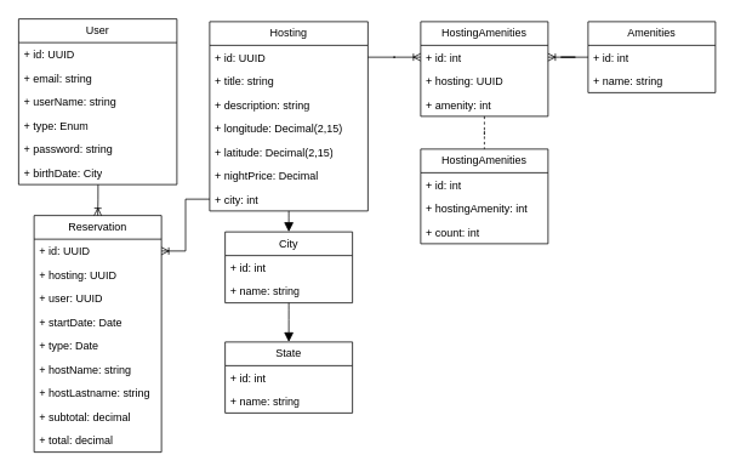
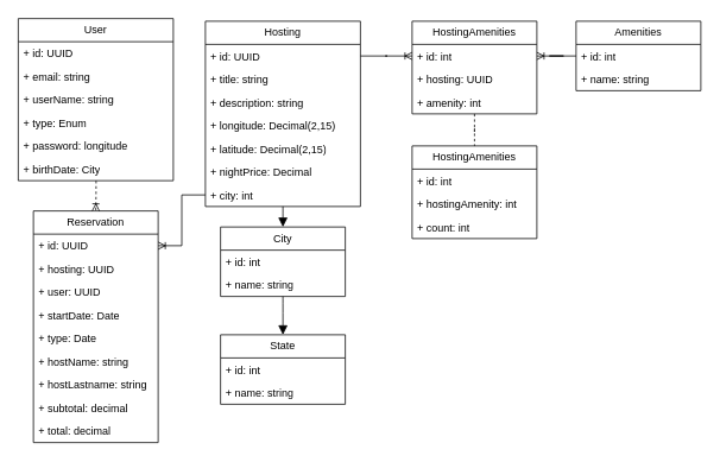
  <mxCell id="0" />
  <mxCell id="1" parent="0" />
  <mxCell id="2" value="User" style="swimlane;fontStyle=0;childLayout=stackLayout;horizontal=1;startSize=26;fillColor=none;horizontalStack=0;resizeParent=1;resizeParentMax=0;resizeLast=0;collapsible=1;marginBottom=0;whiteSpace=wrap;html=1;" vertex="1" parent="1"><mxGeometry x="20" y="20" width="174" height="182" as="geometry" /></mxCell>
  <mxCell id="3" value="+ id: UUID" style="text;strokeColor=none;fillColor=none;align=left;verticalAlign=top;spacingLeft=4;spacingRight=4;overflow=hidden;rotatable=0;points=[[0,0.5],[1,0.5]];portConstraint=eastwest;whiteSpace=wrap;html=1;" vertex="1" parent="2"><mxGeometry y="26" width="174" height="26" as="geometry" /></mxCell>
  <mxCell id="4" value="+ email: string" style="text;strokeColor=none;fillColor=none;align=left;verticalAlign=top;spacingLeft=4;spacingRight=4;overflow=hidden;rotatable=0;points=[[0,0.5],[1,0.5]];portConstraint=eastwest;whiteSpace=wrap;html=1;" vertex="1" parent="2"><mxGeometry y="52" width="174" height="26" as="geometry" /></mxCell>
  <mxCell id="5" value="&lt;div&gt;+ userName: string&lt;/div&gt;" style="text;strokeColor=none;fillColor=none;align=left;verticalAlign=top;spacingLeft=4;spacingRight=4;overflow=hidden;rotatable=0;points=[[0,0.5],[1,0.5]];portConstraint=eastwest;whiteSpace=wrap;html=1;" vertex="1" parent="2"><mxGeometry y="78" width="174" height="26" as="geometry" /></mxCell>
  <mxCell id="6" value="+ type: Enum" style="text;strokeColor=none;fillColor=none;align=left;verticalAlign=top;spacingLeft=4;spacingRight=4;overflow=hidden;rotatable=0;points=[[0,0.5],[1,0.5]];portConstraint=eastwest;whiteSpace=wrap;html=1;" vertex="1" parent="2"><mxGeometry y="104" width="174" height="26" as="geometry" /></mxCell>
- <mxCell id="7" value="+ password: string" style="text;strokeColor=none;fillColor=none;align=left;verticalAlign=top;spacingLeft=4;spacingRight=4;overflow=hidden;rotatable=0;points=[[0,0.5],[1,0.5]];portConstraint=eastwest;whiteSpace=wrap;html=1;" vertex="1" parent="2"><mxGeometry y="130" width="174" height="26" as="geometry" /></mxCell>
+ <mxCell id="7" value="+ password: longitude" style="text;strokeColor=none;fillColor=none;align=left;verticalAlign=top;spacingLeft=4;spacingRight=4;overflow=hidden;rotatable=0;points=[[0,0.5],[1,0.5]];portConstraint=eastwest;whiteSpace=wrap;html=1;" vertex="1" parent="2"><mxGeometry y="130" width="174" height="26" as="geometry" /></mxCell>
  <mxCell id="8" value="+ birthDate: City" style="text;strokeColor=none;fillColor=none;align=left;verticalAlign=top;spacingLeft=4;spacingRight=4;overflow=hidden;rotatable=0;points=[[0,0.5],[1,0.5]];portConstraint=eastwest;whiteSpace=wrap;html=1;" vertex="1" parent="2"><mxGeometry y="156" width="174" height="26" as="geometry" /></mxCell>
  <mxCell id="9" value="" style="edgeStyle=none;curved=1;rounded=0;orthogonalLoop=1;jettySize=auto;html=1;fontSize=12;startSize=8;endSize=8;entryX=0.5;entryY=0;entryDx=0;entryDy=0;endArrow=block;startFill=0;" edge="1" parent="1" source="10" target="32"><mxGeometry relative="1" as="geometry"><Array as="points"><mxPoint x="317" y="233" /></Array></mxGeometry></mxCell>
  <mxCell id="10" value="Hosting" style="swimlane;fontStyle=0;childLayout=stackLayout;horizontal=1;startSize=26;fillColor=none;horizontalStack=0;resizeParent=1;resizeParentMax=0;resizeLast=0;collapsible=1;marginBottom=0;whiteSpace=wrap;html=1;" vertex="1" parent="1"><mxGeometry x="230" y="23" width="174" height="208" as="geometry" /></mxCell>
  <mxCell id="11" value="+ id: UUID" style="text;strokeColor=none;fillColor=none;align=left;verticalAlign=top;spacingLeft=4;spacingRight=4;overflow=hidden;rotatable=0;points=[[0,0.5],[1,0.5]];portConstraint=eastwest;whiteSpace=wrap;html=1;" vertex="1" parent="10"><mxGeometry y="26" width="174" height="26" as="geometry" /></mxCell>
  <mxCell id="12" value="+ title: string" style="text;strokeColor=none;fillColor=none;align=left;verticalAlign=top;spacingLeft=4;spacingRight=4;overflow=hidden;rotatable=0;points=[[0,0.5],[1,0.5]];portConstraint=eastwest;whiteSpace=wrap;html=1;" vertex="1" parent="10"><mxGeometry y="52" width="174" height="26" as="geometry" /></mxCell>
  <mxCell id="13" value="+ description: string" style="text;strokeColor=none;fillColor=none;align=left;verticalAlign=top;spacingLeft=4;spacingRight=4;overflow=hidden;rotatable=0;points=[[0,0.5],[1,0.5]];portConstraint=eastwest;whiteSpace=wrap;html=1;" vertex="1" parent="10"><mxGeometry y="78" width="174" height="26" as="geometry" /></mxCell>
  <mxCell id="14" value="+ longitude: Decimal(2,15)" style="text;strokeColor=none;fillColor=none;align=left;verticalAlign=top;spacingLeft=4;spacingRight=4;overflow=hidden;rotatable=0;points=[[0,0.5],[1,0.5]];portConstraint=eastwest;whiteSpace=wrap;html=1;" vertex="1" parent="10"><mxGeometry y="104" width="174" height="26" as="geometry" /></mxCell>
  <mxCell id="15" value="+ latitude: Decimal(2,15)" style="text;strokeColor=none;fillColor=none;align=left;verticalAlign=top;spacingLeft=4;spacingRight=4;overflow=hidden;rotatable=0;points=[[0,0.5],[1,0.5]];portConstraint=eastwest;whiteSpace=wrap;html=1;" vertex="1" parent="10"><mxGeometry y="130" width="174" height="26" as="geometry" /></mxCell>
  <mxCell id="16" value="+ nightPrice: Decimal" style="text;strokeColor=none;fillColor=none;align=left;verticalAlign=top;spacingLeft=4;spacingRight=4;overflow=hidden;rotatable=0;points=[[0,0.5],[1,0.5]];portConstraint=eastwest;whiteSpace=wrap;html=1;" vertex="1" parent="10"><mxGeometry y="156" width="174" height="26" as="geometry" /></mxCell>
  <mxCell id="17" value="+ city: int" style="text;strokeColor=none;fillColor=none;align=left;verticalAlign=top;spacingLeft=4;spacingRight=4;overflow=hidden;rotatable=0;points=[[0,0.5],[1,0.5]];portConstraint=eastwest;whiteSpace=wrap;html=1;" vertex="1" parent="10"><mxGeometry y="182" width="174" height="26" as="geometry" /></mxCell>
  <mxCell id="18" value="Amenities" style="swimlane;fontStyle=0;childLayout=stackLayout;horizontal=1;startSize=26;fillColor=none;horizontalStack=0;resizeParent=1;resizeParentMax=0;resizeLast=0;collapsible=1;marginBottom=0;whiteSpace=wrap;html=1;" vertex="1" parent="1"><mxGeometry x="646" y="23" width="140" height="78" as="geometry" /></mxCell>
  <mxCell id="19" value="+ id: int" style="text;strokeColor=none;fillColor=none;align=left;verticalAlign=top;spacingLeft=4;spacingRight=4;overflow=hidden;rotatable=0;points=[[0,0.5],[1,0.5]];portConstraint=eastwest;whiteSpace=wrap;html=1;" vertex="1" parent="18"><mxGeometry y="26" width="140" height="26" as="geometry" /></mxCell>
  <mxCell id="20" value="+ name: string" style="text;strokeColor=none;fillColor=none;align=left;verticalAlign=top;spacingLeft=4;spacingRight=4;overflow=hidden;rotatable=0;points=[[0,0.5],[1,0.5]];portConstraint=eastwest;whiteSpace=wrap;html=1;" vertex="1" parent="18"><mxGeometry y="52" width="140" height="26" as="geometry" /></mxCell>
  <mxCell id="21" value="" style="edgeStyle=orthogonalEdgeStyle;rounded=0;orthogonalLoop=1;jettySize=auto;html=1;entryX=0.5;entryY=0;entryDx=0;entryDy=0;endArrow=none;startFill=0;dashed=1;" edge="1" parent="1" source="22" target="26"><mxGeometry relative="1" as="geometry" /></mxCell>
  <mxCell id="22" value="HostingAmenities" style="swimlane;fontStyle=0;childLayout=stackLayout;horizontal=1;startSize=26;fillColor=none;horizontalStack=0;resizeParent=1;resizeParentMax=0;resizeLast=0;collapsible=1;marginBottom=0;whiteSpace=wrap;html=1;" vertex="1" parent="1"><mxGeometry x="462" y="23" width="140" height="104" as="geometry" /></mxCell>
  <mxCell id="23" value="+ id: int" style="text;strokeColor=none;fillColor=none;align=left;verticalAlign=top;spacingLeft=4;spacingRight=4;overflow=hidden;rotatable=0;points=[[0,0.5],[1,0.5]];portConstraint=eastwest;whiteSpace=wrap;html=1;" vertex="1" parent="22"><mxGeometry y="26" width="140" height="26" as="geometry" /></mxCell>
  <mxCell id="24" value="+ hosting: UUID" style="text;strokeColor=none;fillColor=none;align=left;verticalAlign=top;spacingLeft=4;spacingRight=4;overflow=hidden;rotatable=0;points=[[0,0.5],[1,0.5]];portConstraint=eastwest;whiteSpace=wrap;html=1;" vertex="1" parent="22"><mxGeometry y="52" width="140" height="26" as="geometry" /></mxCell>
  <mxCell id="25" value="+ amenity: int" style="text;strokeColor=none;fillColor=none;align=left;verticalAlign=top;spacingLeft=4;spacingRight=4;overflow=hidden;rotatable=0;points=[[0,0.5],[1,0.5]];portConstraint=eastwest;whiteSpace=wrap;html=1;" vertex="1" parent="22"><mxGeometry y="78" width="140" height="26" as="geometry" /></mxCell>
  <mxCell id="26" value="HostingAmenities" style="swimlane;fontStyle=0;childLayout=stackLayout;horizontal=1;startSize=26;fillColor=none;horizontalStack=0;resizeParent=1;resizeParentMax=0;resizeLast=0;collapsible=1;marginBottom=0;whiteSpace=wrap;html=1;" vertex="1" parent="1"><mxGeometry x="462" y="163" width="140" height="104" as="geometry" /></mxCell>
  <mxCell id="27" value="+ id: int" style="text;strokeColor=none;fillColor=none;align=left;verticalAlign=top;spacingLeft=4;spacingRight=4;overflow=hidden;rotatable=0;points=[[0,0.5],[1,0.5]];portConstraint=eastwest;whiteSpace=wrap;html=1;" vertex="1" parent="26"><mxGeometry y="26" width="140" height="26" as="geometry" /></mxCell>
  <mxCell id="28" value="+ hostingAmenity: int" style="text;strokeColor=none;fillColor=none;align=left;verticalAlign=top;spacingLeft=4;spacingRight=4;overflow=hidden;rotatable=0;points=[[0,0.5],[1,0.5]];portConstraint=eastwest;whiteSpace=wrap;html=1;" vertex="1" parent="26"><mxGeometry y="52" width="140" height="26" as="geometry" /></mxCell>
  <mxCell id="29" value="+ count: int" style="text;strokeColor=none;fillColor=none;align=left;verticalAlign=top;spacingLeft=4;spacingRight=4;overflow=hidden;rotatable=0;points=[[0,0.5],[1,0.5]];portConstraint=eastwest;whiteSpace=wrap;html=1;" vertex="1" parent="26"><mxGeometry y="78" width="140" height="26" as="geometry" /></mxCell>
  <mxCell id="30" style="edgeStyle=none;curved=1;rounded=0;orthogonalLoop=1;jettySize=auto;html=1;exitX=0.75;exitY=0;exitDx=0;exitDy=0;fontSize=12;startSize=8;endSize=8;" edge="1" parent="1" source="26" target="26"><mxGeometry relative="1" as="geometry" /></mxCell>
  <mxCell id="31" value="" style="edgeStyle=none;curved=1;rounded=0;orthogonalLoop=1;jettySize=auto;html=1;fontSize=12;startSize=8;endSize=8;entryX=0.5;entryY=0;entryDx=0;entryDy=0;endArrow=block;startFill=0;" edge="1" parent="1" source="32" target="35"><mxGeometry relative="1" as="geometry" /></mxCell>
  <mxCell id="32" value="City" style="swimlane;fontStyle=0;childLayout=stackLayout;horizontal=1;startSize=26;fillColor=none;horizontalStack=0;resizeParent=1;resizeParentMax=0;resizeLast=0;collapsible=1;marginBottom=0;whiteSpace=wrap;html=1;" vertex="1" parent="1"><mxGeometry x="247" y="254" width="140" height="78" as="geometry" /></mxCell>
  <mxCell id="33" value="+ id: int" style="text;strokeColor=none;fillColor=none;align=left;verticalAlign=top;spacingLeft=4;spacingRight=4;overflow=hidden;rotatable=0;points=[[0,0.5],[1,0.5]];portConstraint=eastwest;whiteSpace=wrap;html=1;" vertex="1" parent="32"><mxGeometry y="26" width="140" height="26" as="geometry" /></mxCell>
  <mxCell id="34" value="+ name: string" style="text;strokeColor=none;fillColor=none;align=left;verticalAlign=top;spacingLeft=4;spacingRight=4;overflow=hidden;rotatable=0;points=[[0,0.5],[1,0.5]];portConstraint=eastwest;whiteSpace=wrap;html=1;" vertex="1" parent="32"><mxGeometry y="52" width="140" height="26" as="geometry" /></mxCell>
  <mxCell id="35" value="State" style="swimlane;fontStyle=0;childLayout=stackLayout;horizontal=1;startSize=26;fillColor=none;horizontalStack=0;resizeParent=1;resizeParentMax=0;resizeLast=0;collapsible=1;marginBottom=0;whiteSpace=wrap;html=1;" vertex="1" parent="1"><mxGeometry x="247" y="375" width="140" height="78" as="geometry" /></mxCell>
  <mxCell id="36" value="+ id: int" style="text;strokeColor=none;fillColor=none;align=left;verticalAlign=top;spacingLeft=4;spacingRight=4;overflow=hidden;rotatable=0;points=[[0,0.5],[1,0.5]];portConstraint=eastwest;whiteSpace=wrap;html=1;" vertex="1" parent="35"><mxGeometry y="26" width="140" height="26" as="geometry" /></mxCell>
  <mxCell id="37" value="+ name: string" style="text;strokeColor=none;fillColor=none;align=left;verticalAlign=top;spacingLeft=4;spacingRight=4;overflow=hidden;rotatable=0;points=[[0,0.5],[1,0.5]];portConstraint=eastwest;whiteSpace=wrap;html=1;" vertex="1" parent="35"><mxGeometry y="52" width="140" height="26" as="geometry" /></mxCell>
  <mxCell id="38" value="" style="edgeStyle=entityRelationEdgeStyle;fontSize=12;html=1;endArrow=ERoneToMany;rounded=0;exitX=1;exitY=0.5;exitDx=0;exitDy=0;entryX=0;entryY=0.5;entryDx=0;entryDy=0;" edge="1" parent="1" source="11" target="23"><mxGeometry width="100" height="100" relative="1" as="geometry"><mxPoint x="507" y="439" as="sourcePoint" /><mxPoint x="607" y="339" as="targetPoint" /></mxGeometry></mxCell>
  <mxCell id="39" value="" style="edgeStyle=entityRelationEdgeStyle;fontSize=12;html=1;endArrow=ERoneToMany;rounded=0;entryX=1;entryY=0.5;entryDx=0;entryDy=0;exitX=0;exitY=0.5;exitDx=0;exitDy=0;" edge="1" parent="1" source="19" target="23"><mxGeometry width="100" height="100" relative="1" as="geometry"><mxPoint x="722" y="263" as="sourcePoint" /><mxPoint x="822" y="163" as="targetPoint" /></mxGeometry></mxCell>
  <mxCell id="40" value="Reservation" style="swimlane;fontStyle=0;childLayout=stackLayout;horizontal=1;startSize=26;fillColor=none;horizontalStack=0;resizeParent=1;resizeParentMax=0;resizeLast=0;collapsible=1;marginBottom=0;whiteSpace=wrap;html=1;" vertex="1" parent="1"><mxGeometry x="37" y="236" width="140" height="260" as="geometry" /></mxCell>
  <mxCell id="41" value="+ id: UUID" style="text;strokeColor=none;fillColor=none;align=left;verticalAlign=top;spacingLeft=4;spacingRight=4;overflow=hidden;rotatable=0;points=[[0,0.5],[1,0.5]];portConstraint=eastwest;whiteSpace=wrap;html=1;" vertex="1" parent="40"><mxGeometry y="26" width="140" height="26" as="geometry" /></mxCell>
  <mxCell id="42" value="+ hosting: UUID" style="text;strokeColor=none;fillColor=none;align=left;verticalAlign=top;spacingLeft=4;spacingRight=4;overflow=hidden;rotatable=0;points=[[0,0.5],[1,0.5]];portConstraint=eastwest;whiteSpace=wrap;html=1;" vertex="1" parent="40"><mxGeometry y="52" width="140" height="26" as="geometry" /></mxCell>
  <mxCell id="43" value="+ user: UUID" style="text;strokeColor=none;fillColor=none;align=left;verticalAlign=top;spacingLeft=4;spacingRight=4;overflow=hidden;rotatable=0;points=[[0,0.5],[1,0.5]];portConstraint=eastwest;whiteSpace=wrap;html=1;" vertex="1" parent="40"><mxGeometry y="78" width="140" height="26" as="geometry" /></mxCell>
  <mxCell id="44" value="+ startDate: Date" style="text;strokeColor=none;fillColor=none;align=left;verticalAlign=top;spacingLeft=4;spacingRight=4;overflow=hidden;rotatable=0;points=[[0,0.5],[1,0.5]];portConstraint=eastwest;whiteSpace=wrap;html=1;" vertex="1" parent="40"><mxGeometry y="104" width="140" height="26" as="geometry" /></mxCell>
  <mxCell id="45" value="+ type: Date" style="text;strokeColor=none;fillColor=none;align=left;verticalAlign=top;spacingLeft=4;spacingRight=4;overflow=hidden;rotatable=0;points=[[0,0.5],[1,0.5]];portConstraint=eastwest;whiteSpace=wrap;html=1;" vertex="1" parent="40"><mxGeometry y="130" width="140" height="26" as="geometry" /></mxCell>
  <mxCell id="46" value="+ hostName: string" style="text;strokeColor=none;fillColor=none;align=left;verticalAlign=top;spacingLeft=4;spacingRight=4;overflow=hidden;rotatable=0;points=[[0,0.5],[1,0.5]];portConstraint=eastwest;whiteSpace=wrap;html=1;" vertex="1" parent="40"><mxGeometry y="156" width="140" height="26" as="geometry" /></mxCell>
  <mxCell id="47" value="+ hostLastname: string" style="text;strokeColor=none;fillColor=none;align=left;verticalAlign=top;spacingLeft=4;spacingRight=4;overflow=hidden;rotatable=0;points=[[0,0.5],[1,0.5]];portConstraint=eastwest;whiteSpace=wrap;html=1;" vertex="1" parent="40"><mxGeometry y="182" width="140" height="26" as="geometry" /></mxCell>
  <mxCell id="48" value="+ subtotal: decimal" style="text;strokeColor=none;fillColor=none;align=left;verticalAlign=top;spacingLeft=4;spacingRight=4;overflow=hidden;rotatable=0;points=[[0,0.5],[1,0.5]];portConstraint=eastwest;whiteSpace=wrap;html=1;" vertex="1" parent="40"><mxGeometry y="208" width="140" height="26" as="geometry" /></mxCell>
  <mxCell id="49" value="+ total: decimal" style="text;strokeColor=none;fillColor=none;align=left;verticalAlign=top;spacingLeft=4;spacingRight=4;overflow=hidden;rotatable=0;points=[[0,0.5],[1,0.5]];portConstraint=eastwest;whiteSpace=wrap;html=1;" vertex="1" parent="40"><mxGeometry y="234" width="140" height="26" as="geometry" /></mxCell>
- <mxCell id="50" value="" style="fontSize=12;html=1;endArrow=ERoneToMany;rounded=0;exitX=0.502;exitY=1.005;exitDx=0;exitDy=0;exitPerimeter=0;entryX=0.5;entryY=0;entryDx=0;entryDy=0;edgeStyle=orthogonalEdgeStyle;" edge="1" parent="1" source="8" target="40"><mxGeometry width="100" height="100" relative="1" as="geometry"><mxPoint x="182" y="343" as="sourcePoint" /><mxPoint x="282" y="243" as="targetPoint" /></mxGeometry></mxCell>
+ <mxCell id="50" value="" style="fontSize=12;html=1;endArrow=ERoneToMany;rounded=0;exitX=0.502;exitY=1.005;exitDx=0;exitDy=0;exitPerimeter=0;entryX=0.5;entryY=0;entryDx=0;entryDy=0;edgeStyle=orthogonalEdgeStyle;dashed=1;" edge="1" parent="1" source="8" target="40"><mxGeometry width="100" height="100" relative="1" as="geometry"><mxPoint x="182" y="343" as="sourcePoint" /><mxPoint x="282" y="243" as="targetPoint" /></mxGeometry></mxCell>
  <mxCell id="51" value="" style="edgeStyle=orthogonalEdgeStyle;fontSize=12;html=1;endArrow=ERoneToMany;rounded=0;exitX=0;exitY=0.5;exitDx=0;exitDy=0;entryX=1;entryY=0.5;entryDx=0;entryDy=0;" edge="1" parent="1" source="17" target="41"><mxGeometry width="100" height="100" relative="1" as="geometry"><mxPoint x="500" y="559" as="sourcePoint" /><mxPoint x="600" y="459" as="targetPoint" /></mxGeometry></mxCell>
